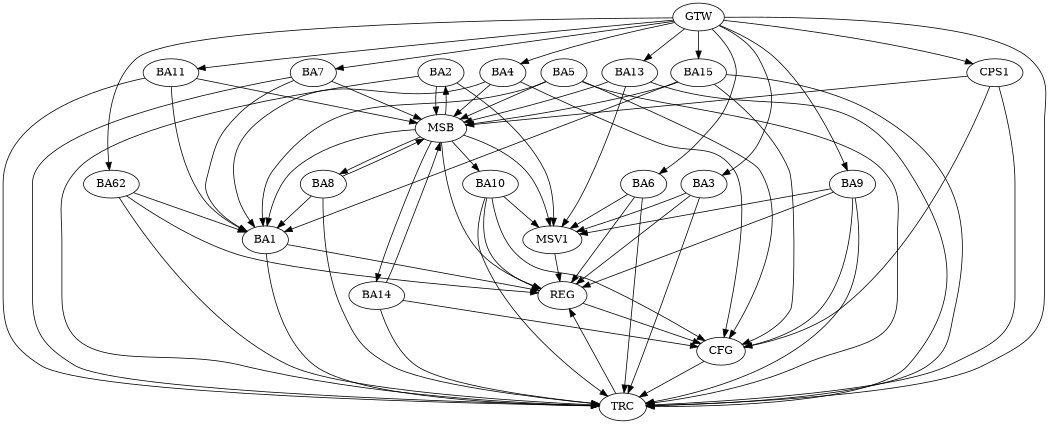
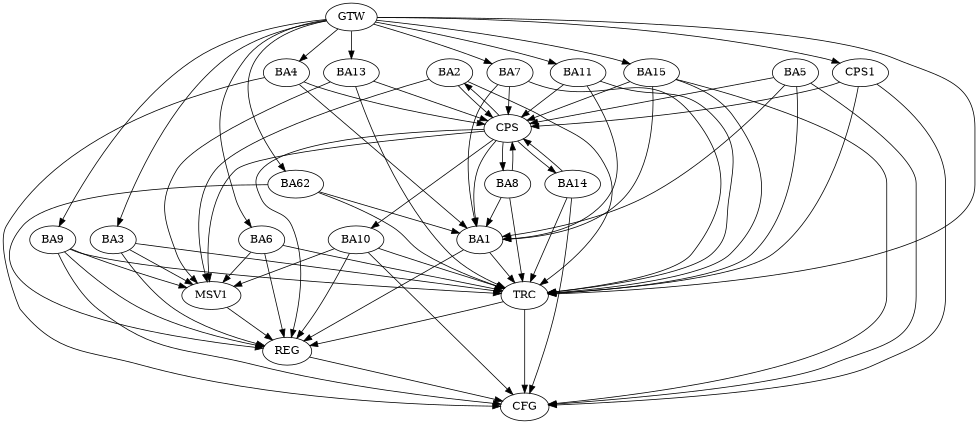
  strict digraph {
    n1 [label=BA1]
    n2 [label=REG]
    n3 [label=TRC]
    n4 [label=CFG]
    n5 [label=BA2]
-   n6 [label=MSB]
+   n6 [label=CPS]
    n7 [label=MSV1]
    n8 [label=BA8]
    n9 [label=BA10]
    n10 [label=BA14]
    n11 [label=BA3]
    n12 [label=BA4]
    n13 [label=BA5]
    n14 [label=BA6]
    n15 [label=BA7]
    n16 [label=BA9]
    n17 [label=BA11]
    n18 [label=BA62]
    n19 [label=BA13]
    n20 [label=BA15]
    n21 [label=CPS1]
    n22 [label=GTW]
    n1 -> n2
    n1 -> n3
    n2 -> n4
    n3 -> n2
-   n4 -> n3
+   n3 -> n4
    n5 -> n3
    n5 -> n6
    n5 -> n7
    n6 -> n1
    n6 -> n2
    n6 -> n5
    n6 -> n7
    n6 -> n8
    n6 -> n9
    n6 -> n10
    n7 -> n2
    n8 -> n1
    n8 -> n3
    n8 -> n6
    n9 -> n2
    n9 -> n3
    n9 -> n4
    n9 -> n7
    n10 -> n3
    n10 -> n4
    n10 -> n6
    n11 -> n2
    n11 -> n3
    n11 -> n7
    n12 -> n1
    n12 -> n4
    n12 -> n6
    n13 -> n1
    n13 -> n3
    n13 -> n4
    n13 -> n6
    n14 -> n2
    n14 -> n3
    n14 -> n7
    n15 -> n1
    n15 -> n3
    n15 -> n6
    n16 -> n2
    n16 -> n3
    n16 -> n4
    n16 -> n7
    n17 -> n1
    n17 -> n3
    n17 -> n6
    n18 -> n1
    n18 -> n2
    n18 -> n3
    n19 -> n3
    n19 -> n6
    n19 -> n7
    n20 -> n1
    n20 -> n3
    n20 -> n4
    n20 -> n6
    n21 -> n3
    n21 -> n4
    n21 -> n6
    n22 -> n3
    n22 -> n11
    n22 -> n12
    n22 -> n14
    n22 -> n15
    n22 -> n16
    n22 -> n17
    n22 -> n18
    n22 -> n19
    n22 -> n20
    n22 -> n21
  }
